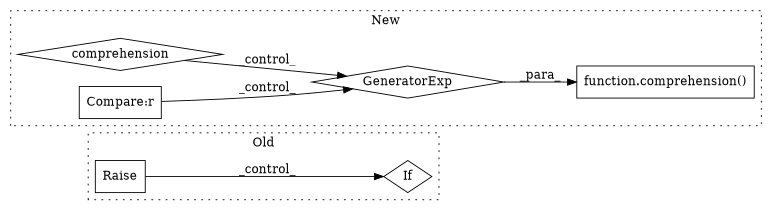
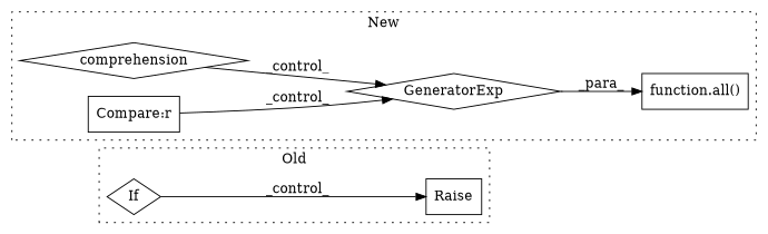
  digraph {
    rankdir=LR
    node [s=3103 shape=box]
    n1 [a=91 l=6 label=Raise s=3607]
    n2 [a=96 l=0 label=If s=3322 shape=diamond]
-   n3 [a=75 l="17,107" label="function.comprehension()" s="3086,3110"]
+   n3 [a=75 l="17,107" label="function.all()" s="3086,3110"]
    n4 [a=45 l=3 label=comprehension s=3166 shape=diamond]
    n5 [a=55 l=7 label=GeneratorExp shape=diamond]
    n6 [a=40 l=50 label="Compare:r"]
    subgraph cluster_1 {
      label=Old
      style=dotted
      n1
      n2
    }
    subgraph cluster_2 {
      label=New
      style=dotted
      n3
      n4
      n5
      n6
    }
-   n1 -> n2 [label=_control_]
+   n2 -> n1 [label=_control_]
    n4 -> n5 [label=_control_]
    n5 -> n3 [label=_para_]
    n6 -> n5 [label=_control_]
  }
